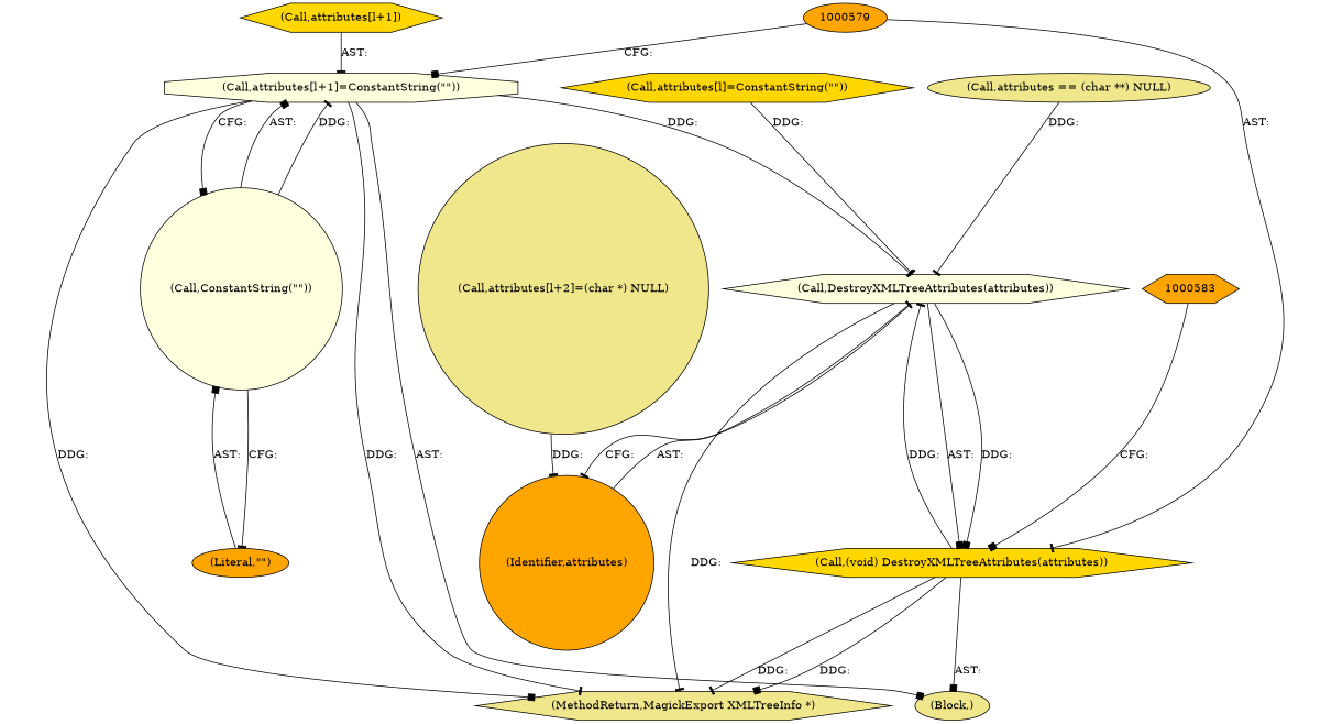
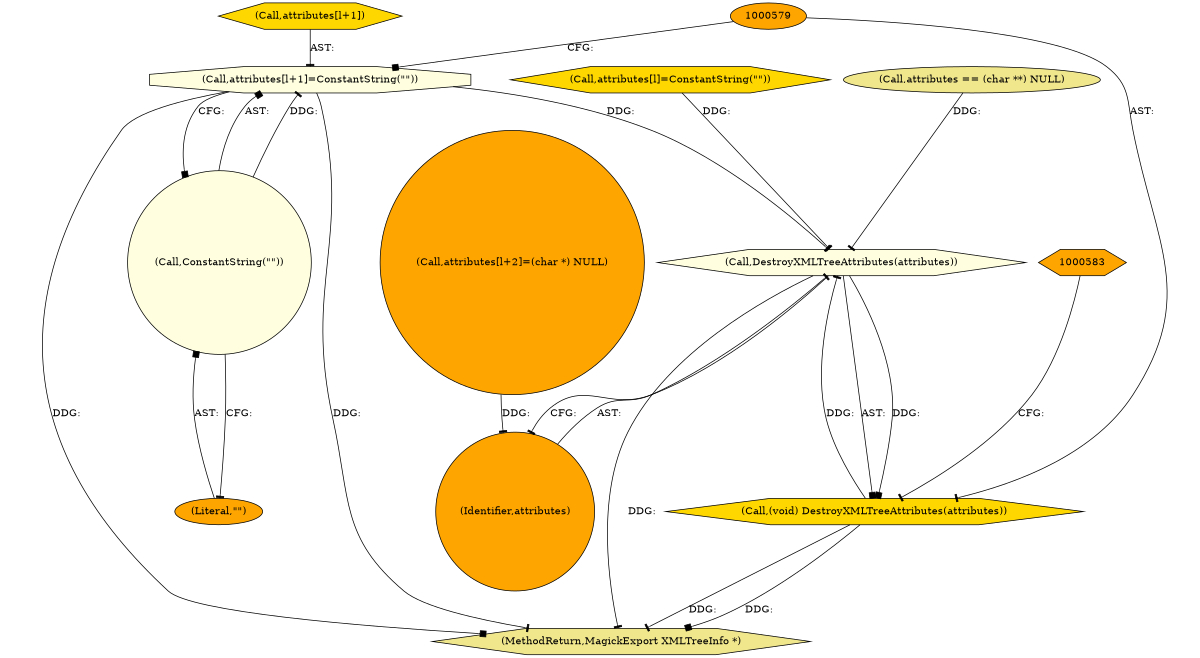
  digraph {
    node [fillcolor=khaki shape=hexagon style=filled]
    edge [arrowhead=tee]
    n1 [fillcolor=lightyellow label="(Call,attributes[l+1]=ConstantString(\"\"))" shape=octagon]
    n2 [fillcolor=lightyellow label="(Call,ConstantString(\"\"))" shape=circle]
    n3 [fillcolor=lightyellow label="(Call,DestroyXMLTreeAttributes(attributes))"]
-   n4 [label="(Block,)" shape=ellipse]
    n5 [label="(MethodReturn,MagickExport XMLTreeInfo *)"]
    n6 [fillcolor=orange label="(Literal,\"\")" shape=ellipse]
    n7 [fillcolor=gold label="(Call,(void) DestroyXMLTreeAttributes(attributes))"]
    n8 [fillcolor=orange label="(Identifier,attributes)" shape=circle]
-   n9 [label="(Call,attributes[l+2]=(char *) NULL)" shape=circle]
+   n9 [fillcolor=orange label="(Call,attributes[l+2]=(char *) NULL)" shape=circle]
    n10 [fillcolor=gold label="(Call,attributes[l+1])"]
    n11 [fillcolor=gold label="(Call,attributes[l]=ConstantString(\"\"))"]
    n12 [label="(Call,attributes == (char **) NULL)" shape=ellipse]
    1000579 [fillcolor=orange shape=ellipse]
    1000583 [fillcolor=orange]
    n1 -> n2 [arrowhead=box label="CFG: "]
    n1 -> n3 [label="DDG: "]
-   n1 -> n4 [arrowhead=box label="AST: "]
    n1 -> n5 [arrowhead=box label="DDG: "]
    n1 -> n5 [label="DDG: "]
    n2 -> n1 [arrowhead=box label="AST: "]
    n2 -> n1 [label="DDG: "]
    n2 -> n6 [label="CFG: "]
    n3 -> n5 [label="DDG: "]
    n3 -> n7 [arrowhead=box label="AST: "]
    n3 -> n7 [arrowhead=box label="DDG: "]
    n3 -> n8 [label="CFG: "]
    n6 -> n2 [arrowhead=box label="AST: "]
    n7 -> n3 [label="DDG: "]
-   n7 -> n4 [arrowhead=box label="AST: "]
    n7 -> n5 [label="DDG: "]
    n7 -> n5 [arrowhead=box label="DDG: "]
    n8 -> n3 [label="AST: "]
    n9 -> n8 [label="DDG: "]
    n10 -> n1 [label="AST: "]
    n11 -> n3 [label="DDG: "]
    n12 -> n3 [label="DDG: "]
    1000579 -> n1 [arrowhead=box label="CFG: "]
    1000579 -> n7 [label="AST: "]
-   1000583 -> n7 [arrowhead=box label="CFG: "]
+   1000583 -> n7 [label="CFG: "]
  }
